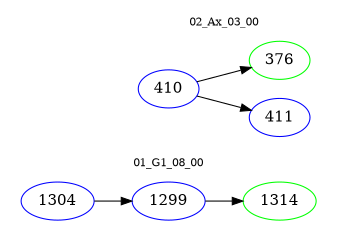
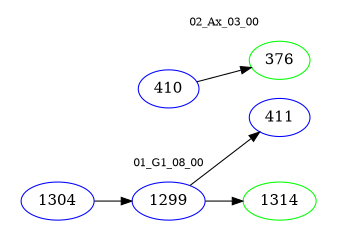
  digraph {
    rankdir=LR
    node [color=blue]
    edge [color=black]
    n1 [label=410]
    n2 [color=green label=376]
    n3 [label=411]
    n4 [label=1304]
    n5 [label=1299]
    n6 [color=green label=1314]
    subgraph cluster_1 {
      color=white
      fontsize=10
      label="02_Ax_03_00"
      n1
      n2
      n3
    }
    subgraph cluster_2 {
      color=white
      fontsize=10
      label="01_G1_08_00"
      n4
      n5
      n6
    }
    n1 -> n2
-   n1 -> n3
+   n5 -> n3
    n4 -> n5
    n5 -> n6
  }
